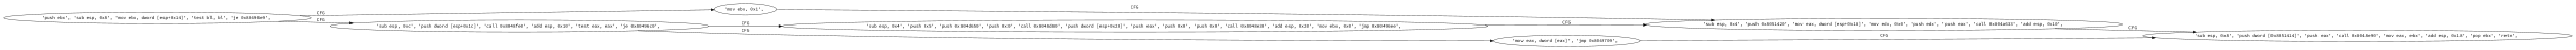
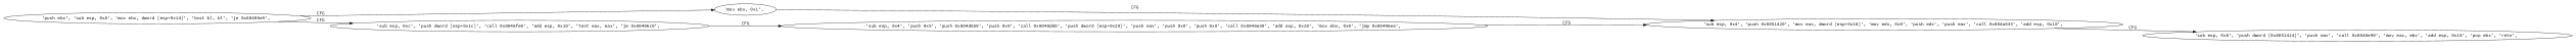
  digraph {
    rankdir=LR
    fontname="Source Code Pro"
    node [fontname="Source Code Pro"]
    edge [fontname="Source Code Pro"]
    n1 [label="'push ebx', 'sub esp, 0x8', 'mov ebx, dword [esp+0x14]', 'test bl, bl', 'je 0x80496e9', "]
    n2 [label="'mov ebx, 0x1', "]
    n3 [label="'sub esp, 0xc', 'push dword [esp+0x1c]', 'call 0x8048fe0', 'add esp, 0x10', 'test eax, eax', 'je 0x80496c0', "]
    n4 [label="'sub esp, 0x4', 'push 0x8051420', 'mov eax, dword [esp+0x18]', 'mov edx, 0x0', 'push edx', 'push eax', 'call 0x804a633', 'add esp, 0x10', "]
    n5 [label="'sub esp, 0x4', 'push 0x5', 'push 0x804d650', 'push 0x0', 'call 0x8048d80', 'push dword [esp+0x20]', 'push eax', 'push 0x0', 'push 0x0', 'call 0x8048e30', 'add esp, 0x20', 'mov ebx, 0x0', 'jmp 0x80496ee', "]
-   n6 [label="'mov eax, dword [eax]', 'jmp 0x8049709', "]
    n7 [label="'sub esp, 0x8', 'push dword [0x8051414]', 'push eax', 'call 0x8048e90', 'mov eax, ebx', 'add esp, 0x18', 'pop ebx', 'retn', "]
    n1 -> n2 [label=CFG]
    n1 -> n3 [label=CFG]
    n2 -> n4 [label=CFG]
    n3 -> n5 [label=CFG]
-   n3 -> n6 [label=CFG]
    n4 -> n7 [label=CFG]
    n5 -> n4 [label=CFG]
-   n6 -> n7 [label=CFG]
  }
